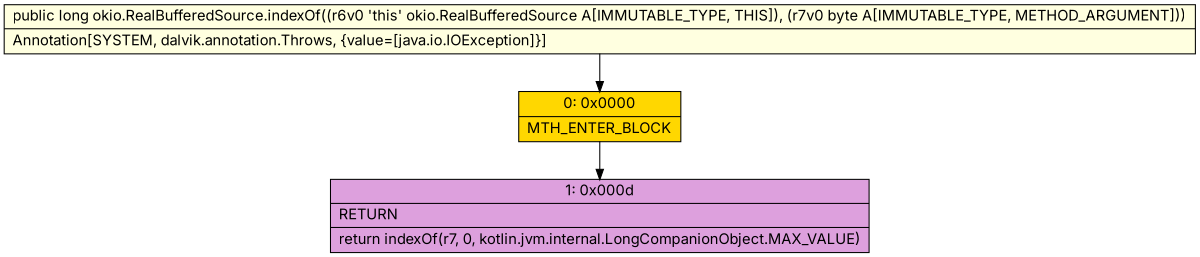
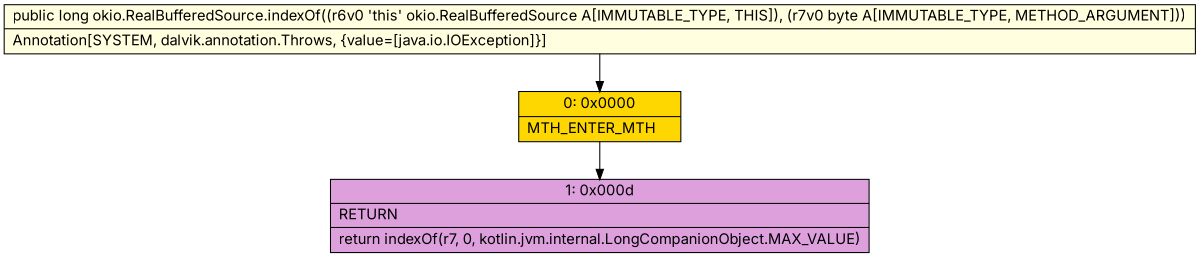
  digraph {
    fontname=Inter
    node [shape=record style=filled fontname=Inter]
    edge [fontname=Inter]
-   n1 [label="{0\:\ 0x0000|MTH_ENTER_BLOCK\l}" fillcolor=gold]
+   n1 [label="{0\:\ 0x0000|MTH_ENTER_MTH\l}" fillcolor=gold]
    n2 [label="{1\:\ 0x000d|RETURN\l|return indexOf(r7, 0, kotlin.jvm.internal.LongCompanionObject.MAX_VALUE)\l}" fillcolor=plum]
    n3 [label="{public long okio.RealBufferedSource.indexOf((r6v0 'this' okio.RealBufferedSource A[IMMUTABLE_TYPE, THIS]), (r7v0 byte A[IMMUTABLE_TYPE, METHOD_ARGUMENT]))  | Annotation[SYSTEM, dalvik.annotation.Throws, \{value=[java.io.IOException]\}]\l}" fillcolor=lightyellow]
    n1 -> n2
    n3 -> n1
  }
